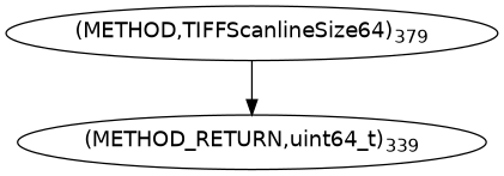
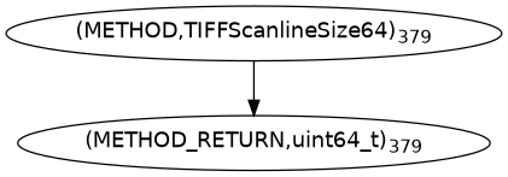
  digraph {
    fontname="DejaVu Sans"
    node [fontname="DejaVu Sans"]
    n1 [label=<(METHOD,TIFFScanlineSize64)<SUB>379</SUB>>]
-   n2 [label=<(METHOD_RETURN,uint64_t)<SUB>339</SUB>>]
+   n2 [label=<(METHOD_RETURN,uint64_t)<SUB>379</SUB>>]
    n1 -> n2 [fontname="DejaVu Sans"]
  }
